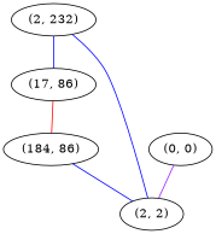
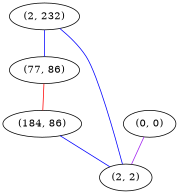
  graph {
    edge [color=blue weight=3]
    "(2, 232)"
-   "(17, 86)"
+   "(17, 86)" [label="(77, 86)"]
    "(2, 2)"
    "(184, 86)"
    "(0, 0)"
    "(2, 232)" -- "(17, 86)"
    "(2, 232)" -- "(2, 2)" [weight=1]
    "(17, 86)" -- "(184, 86)" [color=red weight=1]
    "(184, 86)" -- "(2, 2)"
    "(0, 0)" -- "(2, 2)" [color=purple weight=4]
  }
